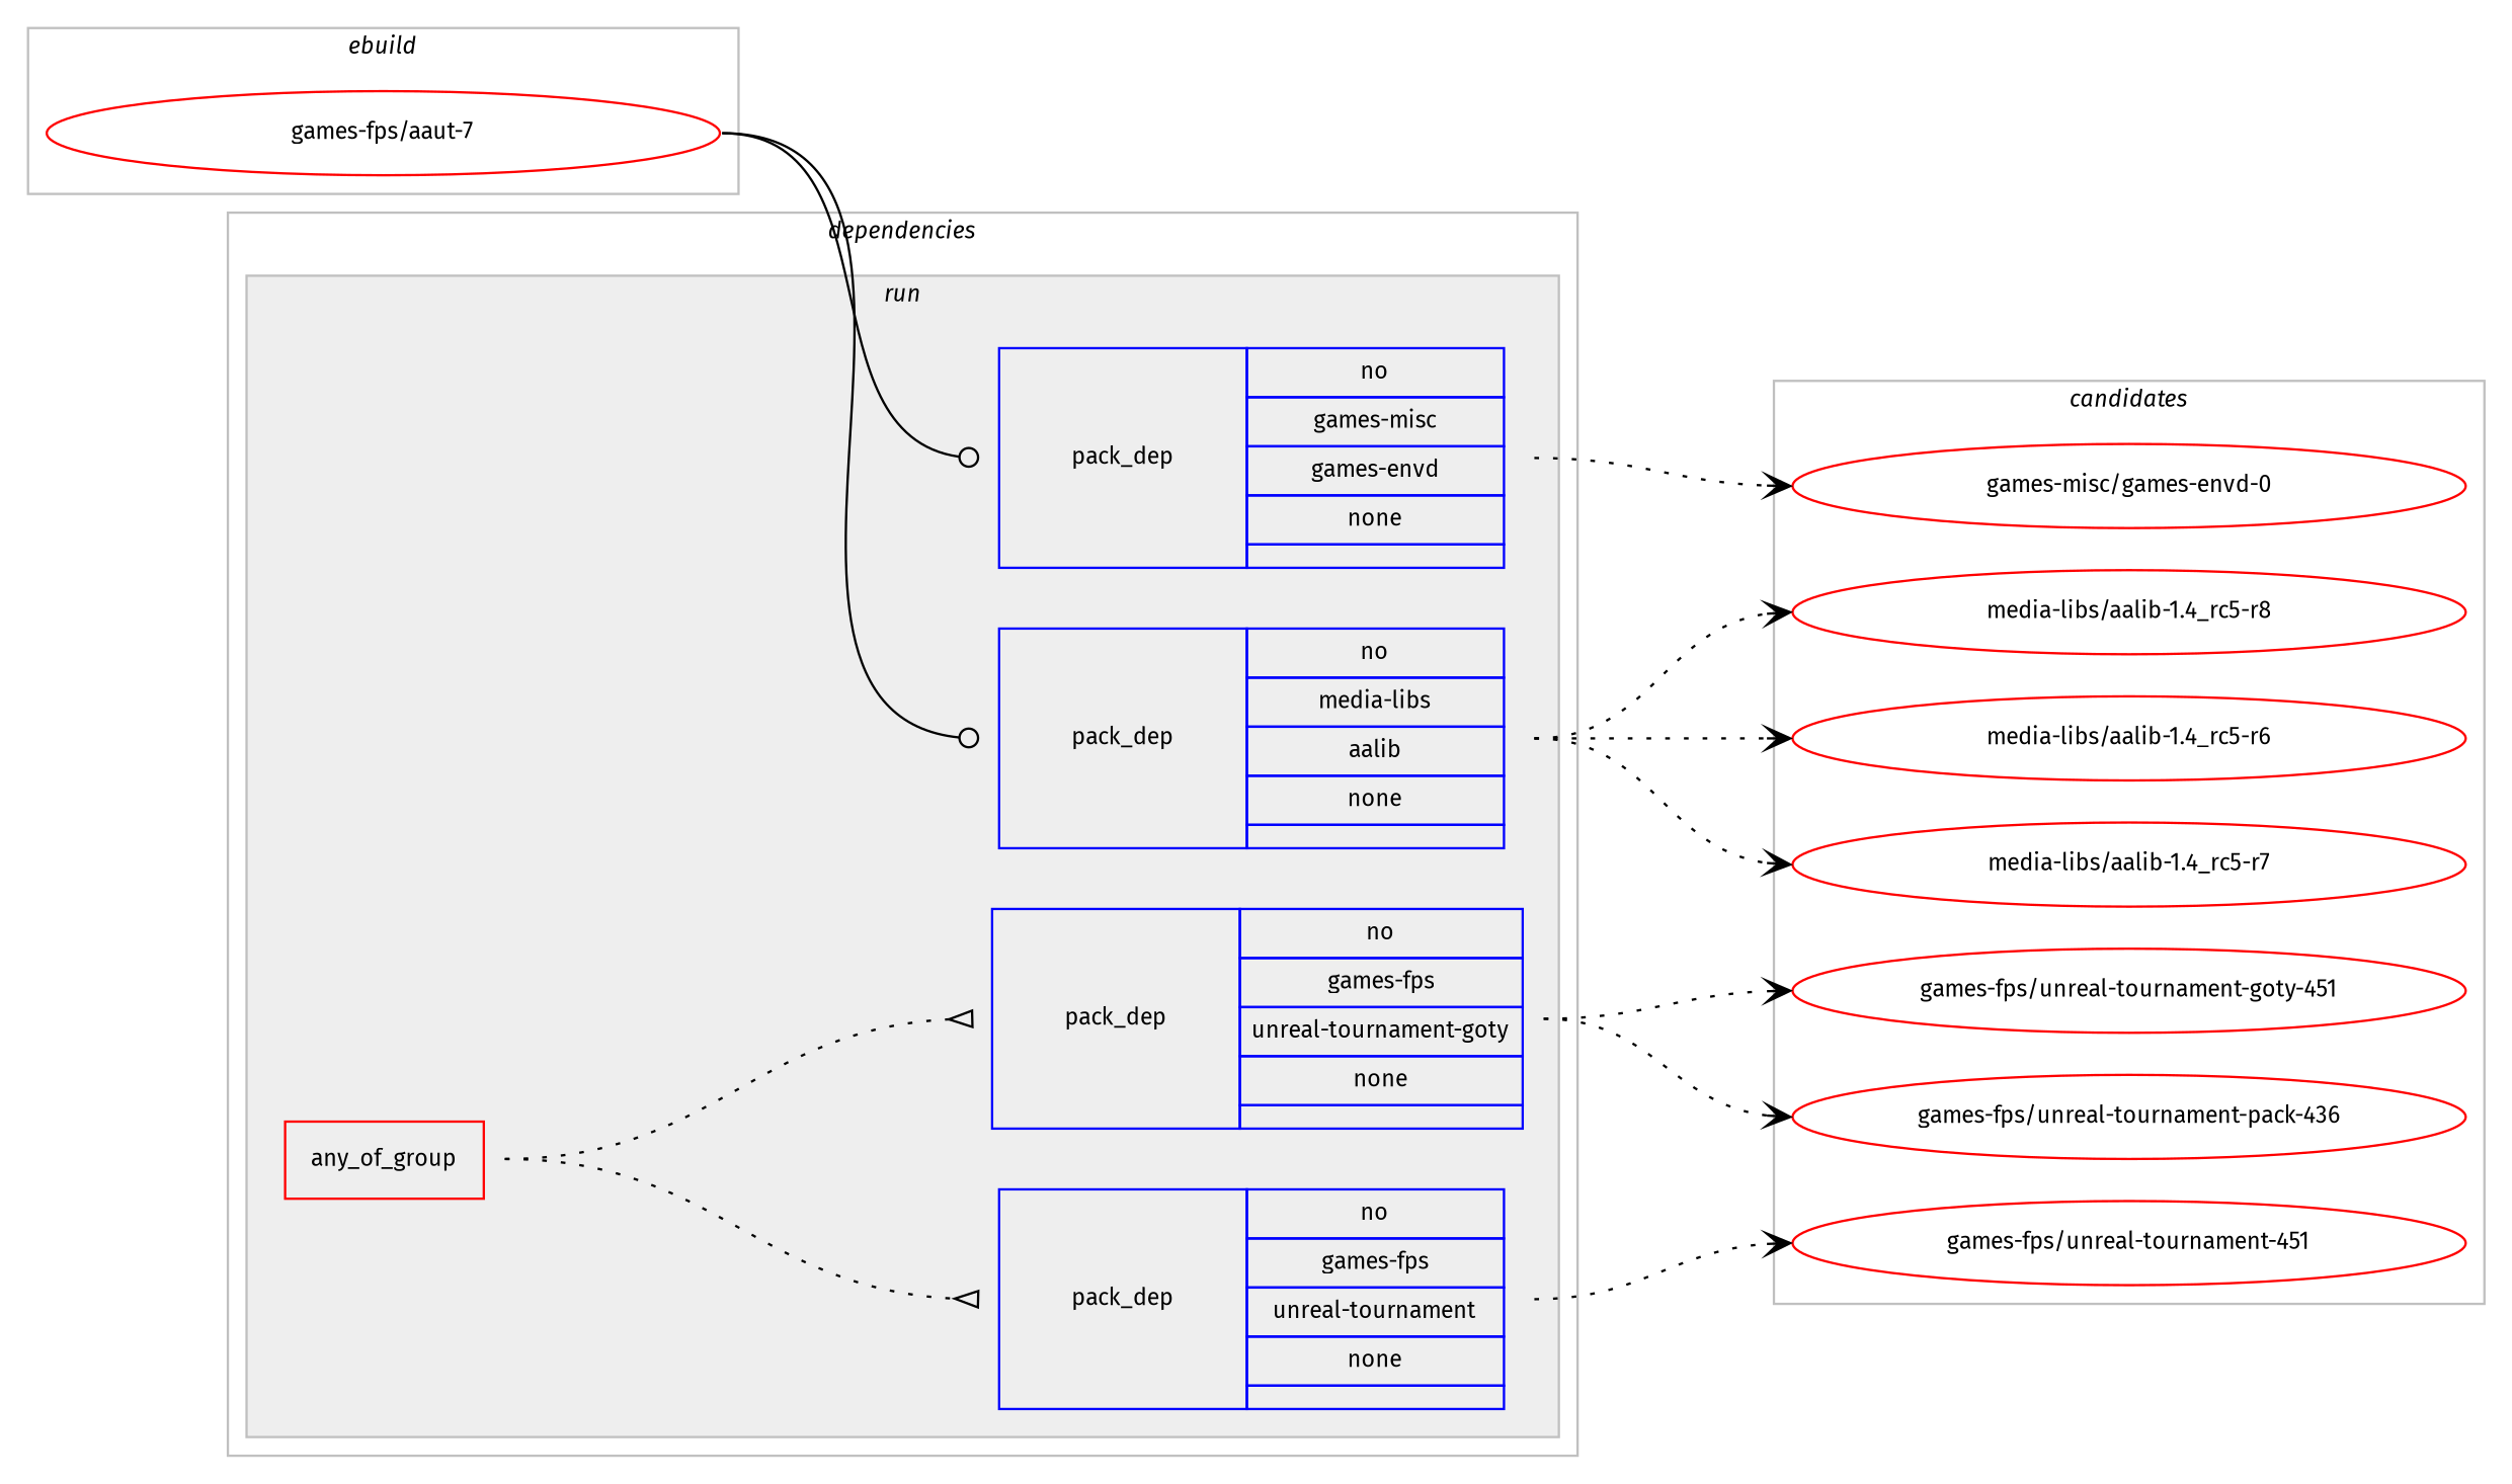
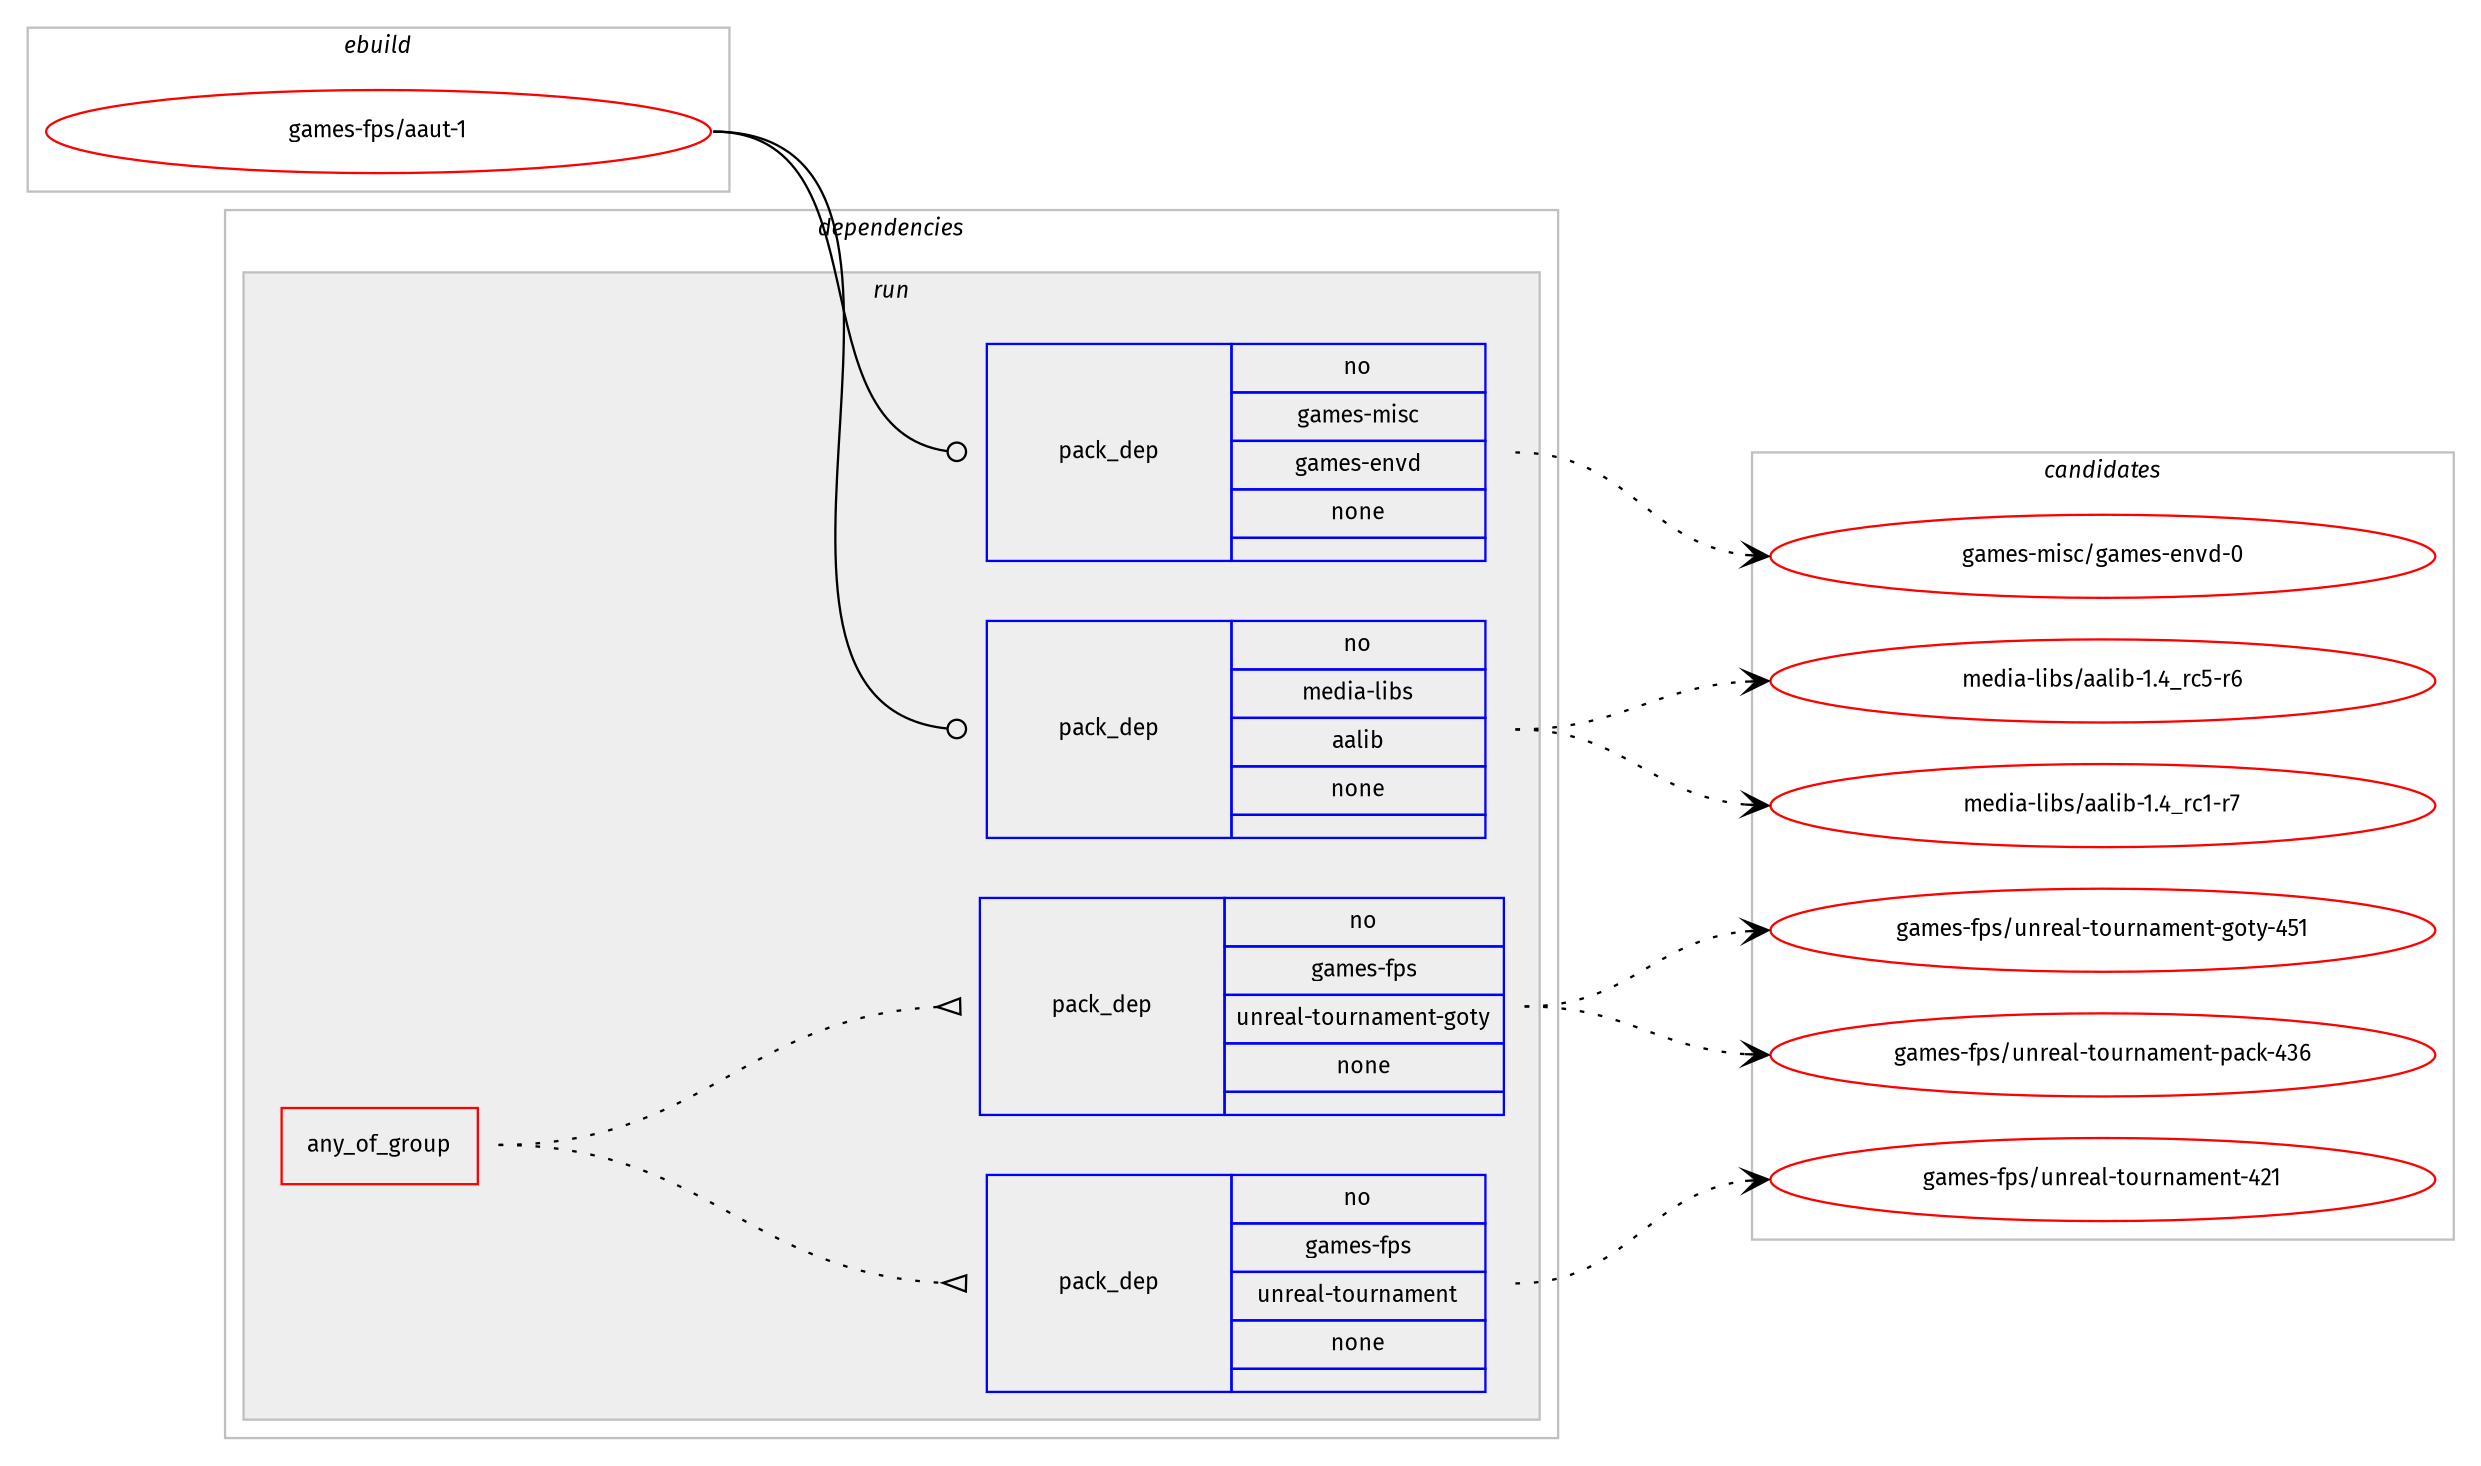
  digraph {
    compound=true
    concentrate=true
    fontname="Fira Sans"
    fontsize=10
    newrank=true
    rankdir=LR
    ranksep=1.5
    node [color=red fontname="Fira Sans" fontsize=10]
    edge [arrowhead=vee fontname="Fira Sans" headport=w style=dotted tailport=e weight=100]
-   n1 [label="games-fps/aaut-7" width=4]
+   n1 [label="games-fps/aaut-1" width=4]
    n2 [color=blue label=<<TABLE BORDER="0" CELLBORDER="1" CELLSPACING="0" CELLPADDING="4" WIDTH="220"><TR><TD ROWSPAN="6" CELLPADDING="30">pack_dep</TD></TR><TR><TD WIDTH="110">no</TD></TR><TR><TD>games-fps</TD></TR><TR><TD>unreal-tournament</TD></TR><TR><TD>none</TD></TR><TR><TD></TD></TR></TABLE>> shape=none]
    n3 [color=blue label=<<TABLE BORDER="0" CELLBORDER="1" CELLSPACING="0" CELLPADDING="4" WIDTH="220"><TR><TD ROWSPAN="6" CELLPADDING="30">pack_dep</TD></TR><TR><TD WIDTH="110">no</TD></TR><TR><TD>games-fps</TD></TR><TR><TD>unreal-tournament-goty</TD></TR><TR><TD>none</TD></TR><TR><TD></TD></TR></TABLE>> shape=none]
    n4 [label=<<TABLE BORDER="0" CELLBORDER="1" CELLSPACING="0" CELLPADDING="4"><TR><TD CELLPADDING="10">any_of_group</TD></TR></TABLE>> shape=none]
    n5 [color=blue label=<<TABLE BORDER="0" CELLBORDER="1" CELLSPACING="0" CELLPADDING="4" WIDTH="220"><TR><TD ROWSPAN="6" CELLPADDING="30">pack_dep</TD></TR><TR><TD WIDTH="110">no</TD></TR><TR><TD>games-misc</TD></TR><TR><TD>games-envd</TD></TR><TR><TD>none</TD></TR><TR><TD></TD></TR></TABLE>> shape=none]
    n6 [color=blue label=<<TABLE BORDER="0" CELLBORDER="1" CELLSPACING="0" CELLPADDING="4" WIDTH="220"><TR><TD ROWSPAN="6" CELLPADDING="30">pack_dep</TD></TR><TR><TD WIDTH="110">no</TD></TR><TR><TD>media-libs</TD></TR><TR><TD>aalib</TD></TR><TR><TD>none</TD></TR><TR><TD></TD></TR></TABLE>> shape=none]
-   n7 [label="games-fps/unreal-tournament-451" width=4]
+   n7 [label="games-fps/unreal-tournament-421" width=4]
    n8 [label="games-fps/unreal-tournament-pack-436" width=4]
    n9 [label="games-fps/unreal-tournament-goty-451" width=4]
    n10 [label="games-misc/games-envd-0" width=4]
    n11 [label="media-libs/aalib-1.4_rc5-r6" width=4]
-   n12 [label="media-libs/aalib-1.4_rc5-r7" width=4]
-   n13 [label="media-libs/aalib-1.4_rc5-r8" width=4]
+   n12 [label="media-libs/aalib-1.4_rc1-r7" width=4]
    subgraph cluster_1 {
      color=gray
      label=<<i>ebuild</i>>
      rank=same
      n1
    }
    subgraph cluster_2 {
      color=gray
      label=<<i>dependencies</i>>
      subgraph cluster_3 {
        color=gray
        fillcolor="#eeeeee"
        label=<<i>compile</i>>
        style=filled
      }
      subgraph cluster_4 {
        color=gray
        fillcolor="#eeeeee"
        label=<<i>compile and run</i>>
        style=filled
      }
      subgraph cluster_5 {
        color=gray
        fillcolor="#eeeeee"
        label=<<i>run</i>>
        style=filled
        subgraph sub_6 {
          color=gray
          fillcolor="#eeeeee"
          label=<<i>run</i>>
          style=filled
          n4
          subgraph sub_7 {
            color=gray
            fillcolor="#eeeeee"
            label=<<i>run</i>>
            style=filled
            n2
          }
          subgraph sub_8 {
            color=gray
            fillcolor="#eeeeee"
            label=<<i>run</i>>
            style=filled
            n3
          }
        }
        subgraph sub_9 {
          color=gray
          fillcolor="#eeeeee"
          label=<<i>run</i>>
          style=filled
          n5
        }
        subgraph sub_10 {
          color=gray
          fillcolor="#eeeeee"
          label=<<i>run</i>>
          style=filled
          n6
        }
      }
    }
    subgraph cluster_11 {
      color=gray
      label=<<i>candidates</i>>
      rank=same
      subgraph sub_12 {
        color=black
        label=<<i>candidates</i>>
        nodesep=1
        rank=same
        n7
      }
      subgraph sub_13 {
        color=black
        label=<<i>candidates</i>>
        nodesep=1
        rank=same
        n8
        n9
      }
      subgraph sub_14 {
        color=black
        label=<<i>candidates</i>>
        nodesep=1
        rank=same
        n10
      }
      subgraph sub_15 {
        color=black
        label=<<i>candidates</i>>
        nodesep=1
        rank=same
        n11
        n12
-       n13
      }
    }
    n1 -> n5 [arrowhead=odot style=solid weight=20]
    n1 -> n6 [arrowhead=odot style=solid weight=20]
    n2 -> n7
    n3 -> n8
    n3 -> n9
    n4 -> n2 [arrowhead=oinv weight=20]
    n4 -> n3 [arrowhead=oinv weight=20]
    n5 -> n10
    n6 -> n11
    n6 -> n12
-   n6 -> n13
  }
